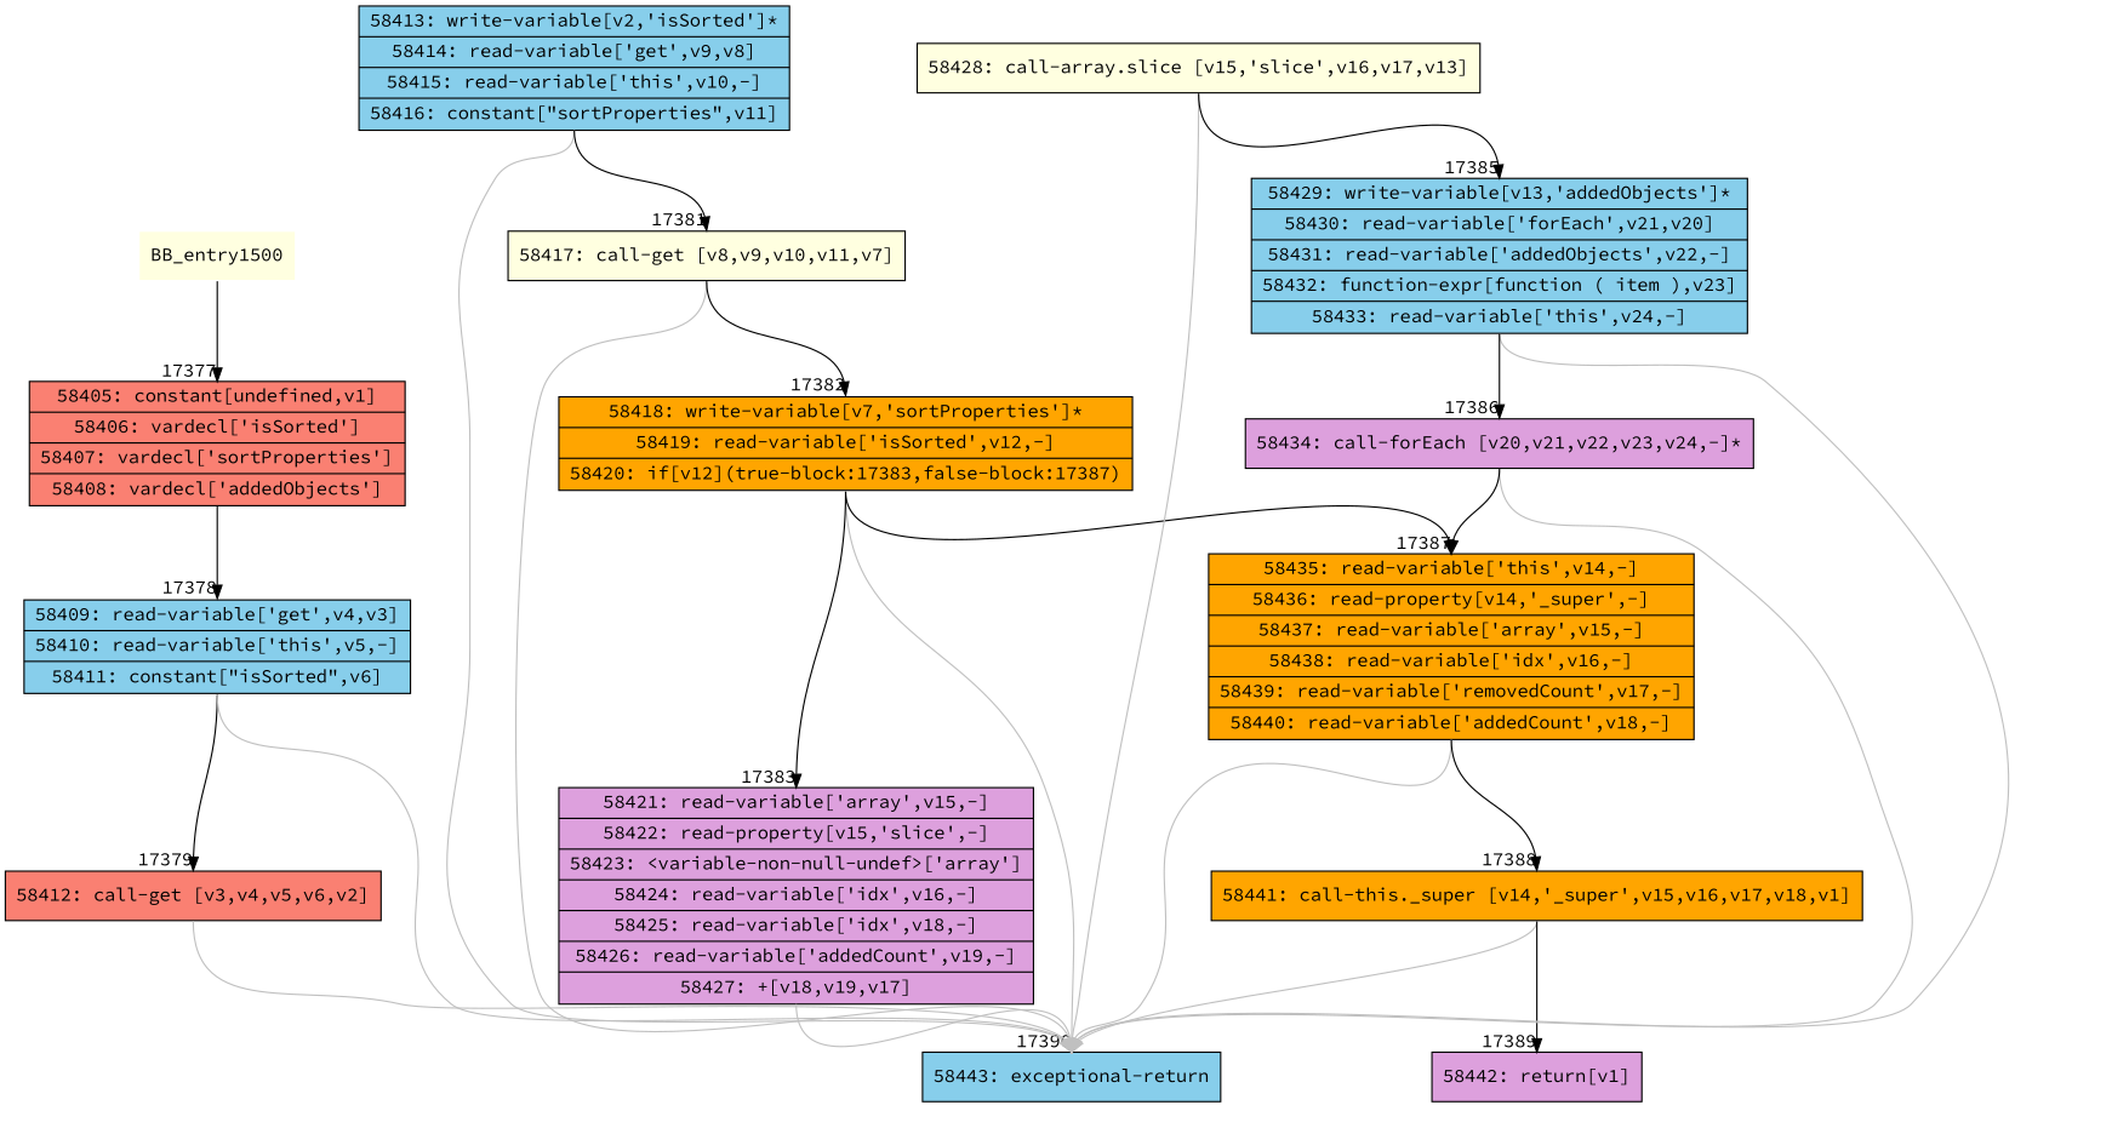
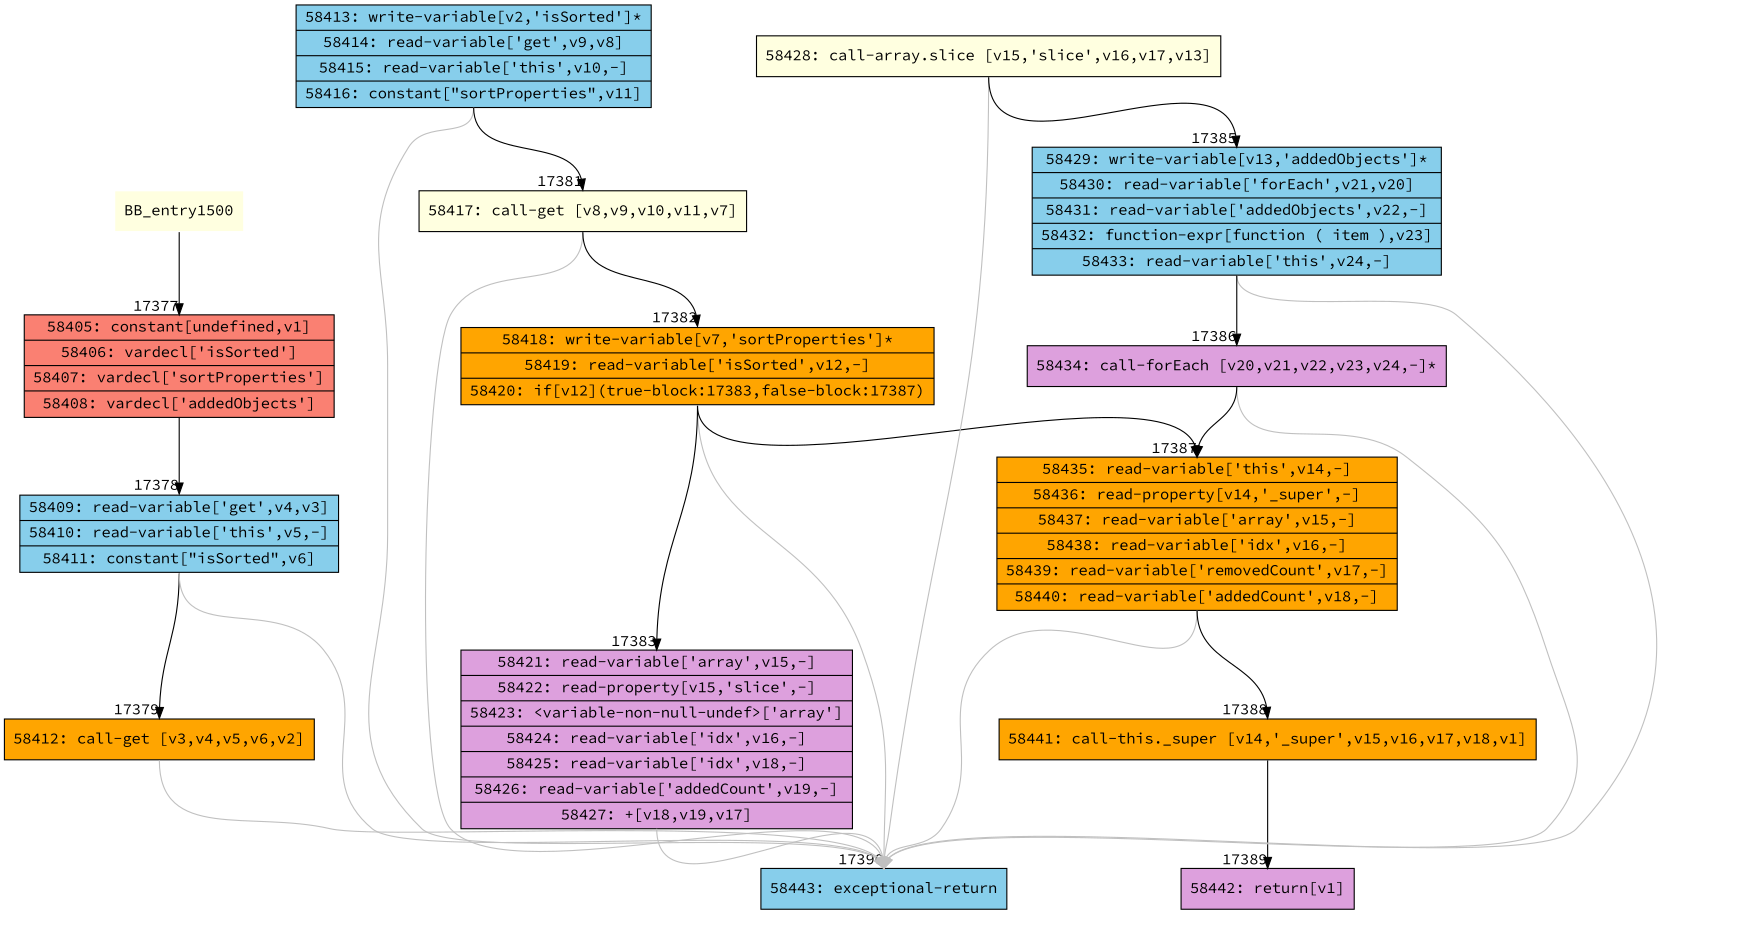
  digraph {
    fontname="Source Code Pro"
    rankdir=TD
    node [fillcolor=skyblue fontname="Source Code Pro" shape=record style=filled]
    edge [fontname="Source Code Pro" headport=n tailport=s]
    BB_entry1500 [fillcolor=lightyellow shape=none]
    n2 [fillcolor=salmon label="{58405: constant[undefined,v1]|58406: vardecl['isSorted']|58407: vardecl['sortProperties']|58408: vardecl['addedObjects']}"]
    n3 [label="{58409: read-variable['get',v4,v3]|58410: read-variable['this',v5,-]|58411: constant[\"isSorted\",v6]}"]
-   n4 [fillcolor=salmon label="{58412: call-get [v3,v4,v5,v6,v2]}"]
+   n4 [fillcolor=orange label="{58412: call-get [v3,v4,v5,v6,v2]}"]
    n5 [label="{58443: exceptional-return}"]
    n6 [label="{58413: write-variable[v2,'isSorted']*|58414: read-variable['get',v9,v8]|58415: read-variable['this',v10,-]|58416: constant[\"sortProperties\",v11]}"]
    n7 [fillcolor=lightyellow label="{58417: call-get [v8,v9,v10,v11,v7]}"]
    n8 [fillcolor=orange label="{58418: write-variable[v7,'sortProperties']*|58419: read-variable['isSorted',v12,-]|58420: if[v12](true-block:17383,false-block:17387)}"]
    n9 [fillcolor=plum label="{58421: read-variable['array',v15,-]|58422: read-property[v15,'slice',-]|58423: \<variable-non-null-undef\>['array']|58424: read-variable['idx',v16,-]|58425: read-variable['idx',v18,-]|58426: read-variable['addedCount',v19,-]|58427: +[v18,v19,v17]}"]
    n10 [fillcolor=orange label="{58435: read-variable['this',v14,-]|58436: read-property[v14,'_super',-]|58437: read-variable['array',v15,-]|58438: read-variable['idx',v16,-]|58439: read-variable['removedCount',v17,-]|58440: read-variable['addedCount',v18,-]}"]
    n11 [fillcolor=orange label="{58441: call-this._super [v14,'_super',v15,v16,v17,v18,v1]}"]
    n12 [fillcolor=lightyellow label="{58428: call-array.slice [v15,'slice',v16,v17,v13]}"]
    n13 [label="{58429: write-variable[v13,'addedObjects']*|58430: read-variable['forEach',v21,v20]|58431: read-variable['addedObjects',v22,-]|58432: function-expr[function ( item ),v23]|58433: read-variable['this',v24,-]}"]
    n14 [fillcolor=plum label="{58442: return[v1]}"]
    n15 [fillcolor=plum label="{58434: call-forEach [v20,v21,v22,v23,v24,-]*}"]
    BB_entry1500 -> n2 [headlabel="    17377"]
    n2 -> n3 [headlabel="      17378"]
    n3 -> n4 [headlabel="      17379"]
    n3 -> n5 [color=gray headlabel="      17390"]
    n4 -> n5 [color=gray]
    n6 -> n5 [color=gray]
    n6 -> n7 [headlabel="      17381"]
    n7 -> n5 [color=gray]
    n7 -> n8 [headlabel="      17382"]
    n8 -> n5 [color=gray]
    n8 -> n9 [headlabel="      17383"]
    n8 -> n10 [headlabel="      17387"]
    n9 -> n5 [color=gray]
    n10 -> n5 [color=gray]
    n10 -> n11 [headlabel="      17388"]
-   n11 -> n5 [color=gray]
    n11 -> n14 [headlabel="      17389"]
    n12 -> n5 [color=gray]
    n12 -> n13 [headlabel="      17385"]
    n13 -> n5 [color=gray]
    n13 -> n15 [headlabel="      17386"]
    n15 -> n5 [color=gray]
    n15 -> n10
  }
